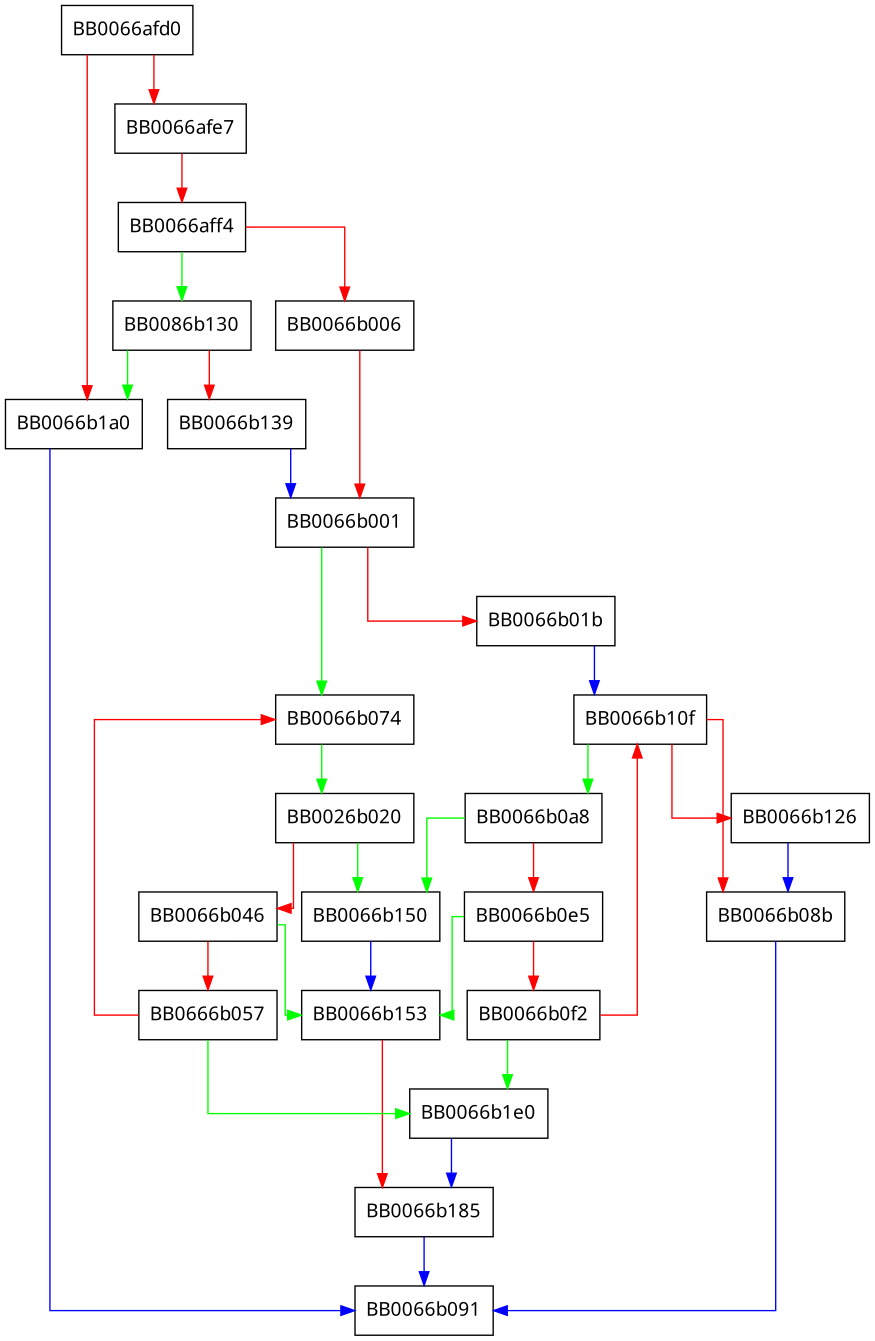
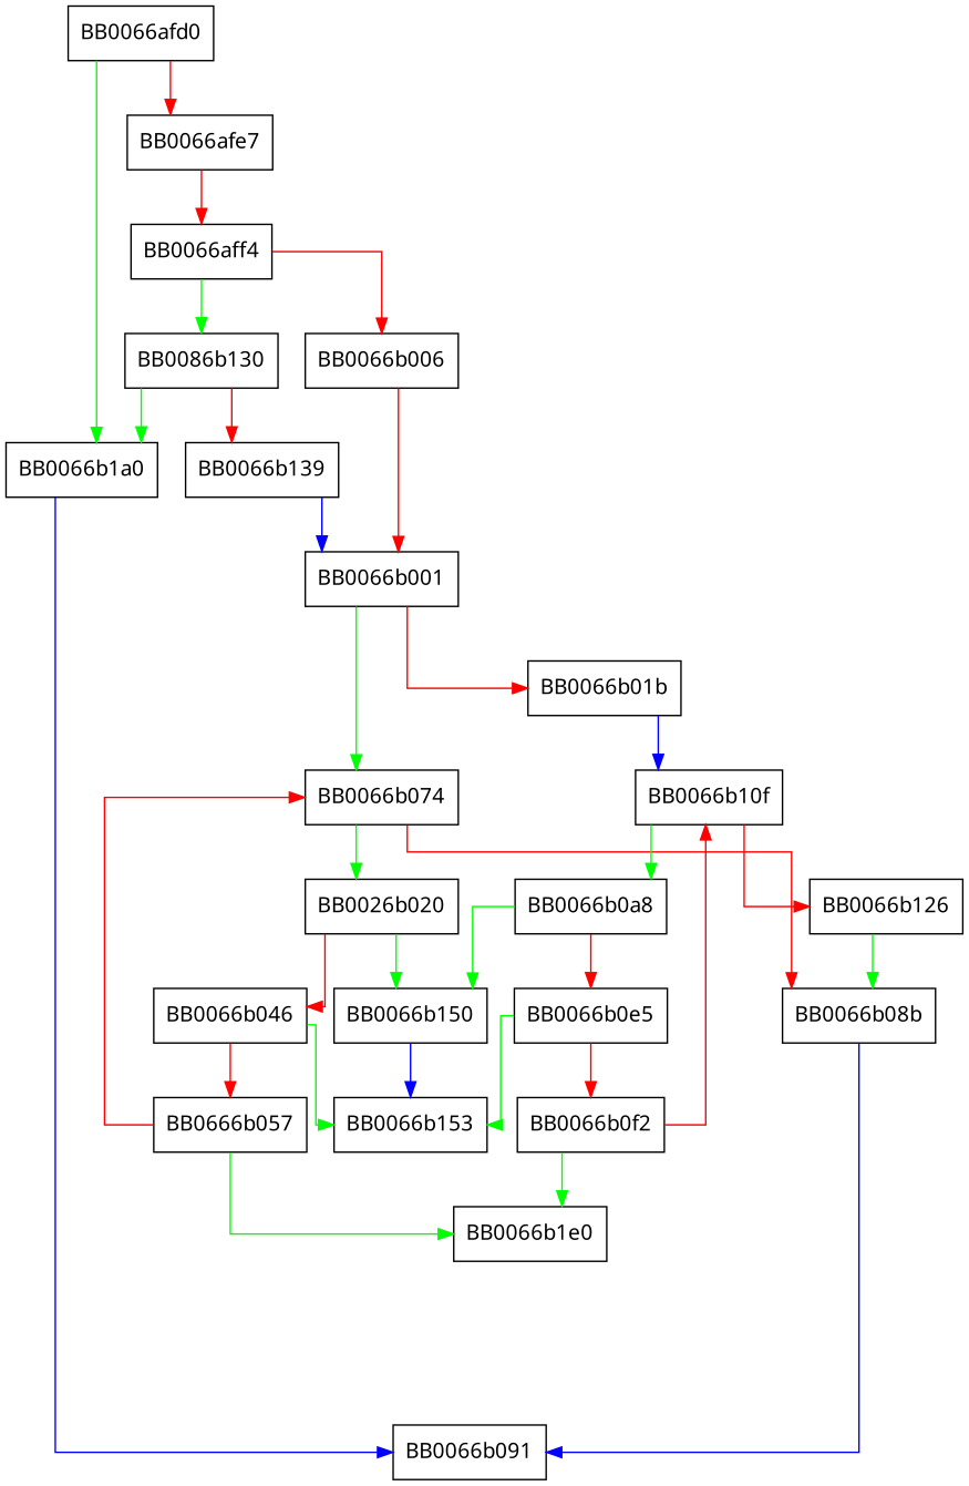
  digraph {
    fontname="Noto Sans"
    splines=ortho
    node [fontname="Noto Sans" shape=box]
    edge [color=red fontname="Noto Sans"]
    BB0066afd0
    BB0066b1a0
    BB0066afe7
    BB0066b091
    BB0066aff4
    BB0066b08b
    n7 [label=BB0086b130]
    BB0066b006
    BB0066b139
    n10 [label=BB0066b001]
    BB0066b074
    BB0066b01b
    n13 [label=BB0026b020]
    BB0066b10f
    BB0066b150
    BB0066b046
    BB0066b0a8
    BB0066b126
    BB0066b0e5
    BB0066b153
    n21 [label=BB0666b057]
-   BB0066b185
    BB0066b1e0
    BB0066b0f2
-   BB0066afd0 -> BB0066b1a0
+   BB0066afd0 -> BB0066b1a0 [color=green]
    BB0066afd0 -> BB0066afe7
    BB0066b1a0 -> BB0066b091 [color=blue]
    BB0066afe7 -> BB0066aff4
    BB0066aff4 -> n7 [color=green]
    BB0066aff4 -> BB0066b006
    BB0066b08b -> BB0066b091 [color=blue]
    n7 -> BB0066b1a0 [color=green]
    n7 -> BB0066b139
    BB0066b006 -> n10
    BB0066b139 -> n10 [color=blue]
    n10 -> BB0066b074 [color=green]
    n10 -> BB0066b01b
-   BB0066b10f -> BB0066b08b
+   BB0066b074 -> BB0066b08b
    BB0066b074 -> n13 [color=green]
    BB0066b01b -> BB0066b10f [color=blue]
    n13 -> BB0066b150 [color=green]
    n13 -> BB0066b046
    BB0066b10f -> BB0066b0a8 [color=green]
    BB0066b10f -> BB0066b126
    BB0066b150 -> BB0066b153 [color=blue]
    BB0066b046 -> BB0066b153 [color=green]
    BB0066b046 -> n21
    BB0066b0a8 -> BB0066b150 [color=green]
    BB0066b0a8 -> BB0066b0e5
-   BB0066b126 -> BB0066b08b [color=blue]
+   BB0066b126 -> BB0066b08b [color=green]
    BB0066b0e5 -> BB0066b153 [color=green]
    BB0066b0e5 -> BB0066b0f2
-   BB0066b153 -> BB0066b185
    n21 -> BB0066b074
    n21 -> BB0066b1e0 [color=green]
-   BB0066b185 -> BB0066b091 [color=blue]
-   BB0066b1e0 -> BB0066b185 [color=blue]
    BB0066b0f2 -> BB0066b10f
    BB0066b0f2 -> BB0066b1e0 [color=green]
  }
